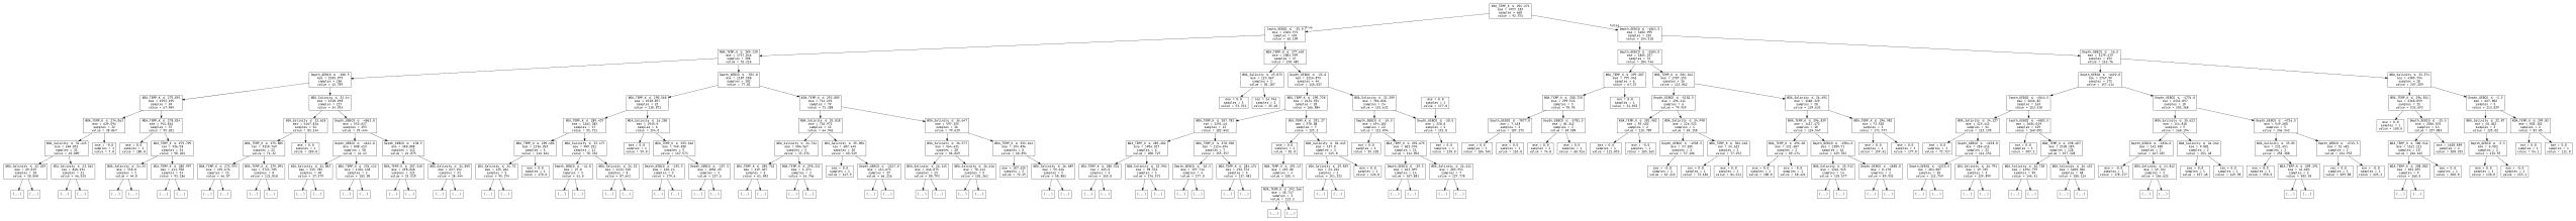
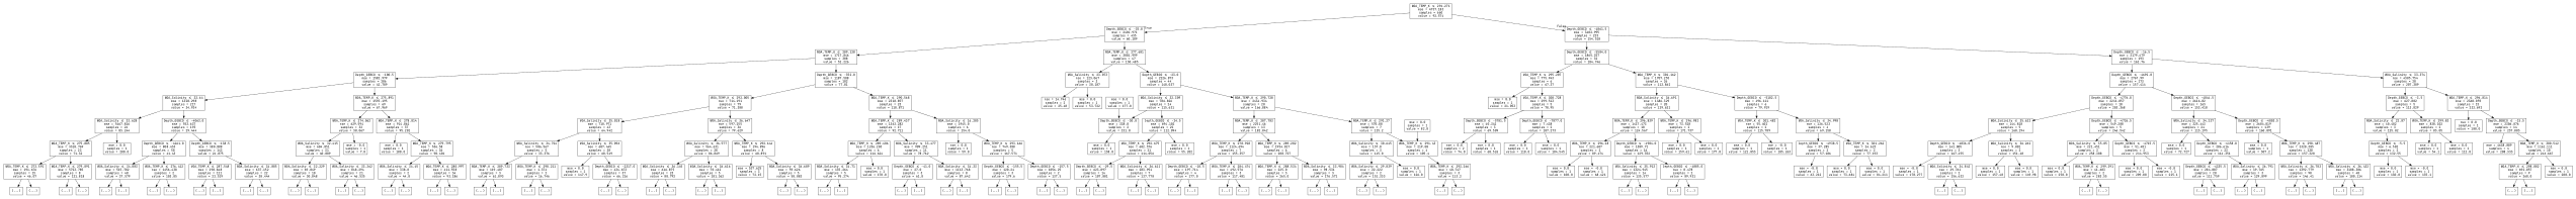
  digraph {
    fontname="JetBrains Mono"
    node [fontname="JetBrains Mono" shape=box]
    edge [fontname="JetBrains Mono"]
    n1 [label="WOA_TEMP_K <= 294.271\nmse = 4757.183\nsamples = 660\nvalue = 92.574"]
    n2 [label="Depth_GEBCO <= -35.0\nmse = 2401.971\nsamples = 435\nvalue = 60.109"]
    n3 [label="Depth_GEBCO <= -4861.5\nmse = 3402.995\nsamples = 225\nvalue = 154.518"]
    n4 [label="WOA_TEMP_K <= 289.128\nmse = 1717.846\nsamples = 388\nvalue = 52.226"]
    n5 [label="WOA_TEMP_K <= 277.681\nmse = 3001.999\nsamples = 47\nvalue = 130.485"]
    n6 [label="Depth_GEBCO <= -5584.0\nmse = 1865.357\nsamples = 32\nvalue = 104.746"]
    n7 [label="Depth_GEBCO <= -16.5\nmse = 3179.479\nsamples = 193\nvalue = 162.76"]
    n8 [label="Depth_GEBCO <= -100.5\nmse = 1582.979\nsamples = 286\nvalue = 42.789"]
    n9 [label="Depth_GEBCO <= -352.0\nmse = 1187.508\nsamples = 102\nvalue = 77.81"]
    n10 [label="WOA_Salinity <= 23.073\nmse = 123.067\nsamples = 3\nvalue = 30.187"]
    n11 [label="Depth_GEBCO <= -23.0\nmse = 2226.873\nsamples = 44\nvalue = 140.037"]
    n12 [label="WOA_Salinity <= 33.64\nmse = 1320.298\nsamples = 217\nvalue = 34.934"]
    n13 [label="WOA_TEMP_K <= 275.891\nmse = 1593.195\nsamples = 69\nvalue = 67.969"]
    n14 [label="WOA_TEMP_K <= 292.005\nmse = 714.191\nsamples = 79\nvalue = 71.388"]
    n15 [label="WOA_TEMP_K <= 290.568\nmse = 2318.857\nsamples = 23\nvalue = 110.871"]
    n16 [label="WOA_Salinity <= 33.628\nmse = 5467.816\nsamples = 24\nvalue = 83.244"]
    n17 [label="Depth_GEBCO <= -4063.0\nmse = 553.637\nsamples = 193\nvalue = 29.444"]
    n18 [label="WOA_TEMP_K <= 274.062\nmse = 629.594\nsamples = 32\nvalue = 38.067"]
    n19 [label="WOA_TEMP_K <= 278.014\nmse = 914.861\nsamples = 37\nvalue = 95.201"]
    n20 [label="WOA_TEMP_K <= 275.805\nmse = 3310.769\nsamples = 23\nvalue = 71.32"]
    n21 [label="mse = 0.0\nsamples = 1\nvalue = 280.0"]
    n22 [label="Depth_GEBCO <= -4161.0\nmse = 808.433\nsamples = 50\nvalue = 41.43"]
    n23 [label="Depth_GEBCO <= -138.5\nmse = 380.888\nsamples = 143\nvalue = 24.875"]
    n24 [label="WOA_TEMP_K <= 273.591\nmse = 191.676\nsamples = 15\nvalue = 46.07"]
    n25 [label="WOA_TEMP_K <= 279.091\nmse = 5723.785\nsamples = 8\nvalue = 121.818"]
    n26 [label="(...)"]
    n27 [label="(...)"]
    n28 [label="(...)"]
    n29 [label="(...)"]
    n30 [label="WOA_Salinity <= 34.083\nmse = 515.782\nsamples = 48\nvalue = 37.579"]
    n31 [label="WOA_TEMP_K <= 276.412\nmse = 1456.438\nsamples = 2\nvalue = 103.05"]
    n32 [label="WOA_TEMP_K <= 287.548\nmse = 298.848\nsamples = 121\nvalue = 22.519"]
    n33 [label="WOA_Salinity <= 34.805\nmse = 637.152\nsamples = 22\nvalue = 38.444"]
    n34 [label="(...)"]
    n35 [label="(...)"]
    n36 [label="(...)"]
    n37 [label="(...)"]
    n38 [label="(...)"]
    n39 [label="(...)"]
    n40 [label="(...)"]
    n41 [label="(...)"]
    n42 [label="WOA_Salinity <= 32.415\nmse = 604.851\nsamples = 31\nvalue = 40.009"]
    n43 [label="mse = -0.0\nsamples = 1\nvalue = 7.0"]
    n44 [label="mse = 0.0\nsamples = 1\nvalue = 180.0"]
    n45 [label="WOA_TEMP_K <= 279.795\nmse = 536.58\nsamples = 36\nvalue = 90.401"]
    n46 [label="WOA_Salinity <= 32.229\nmse = 69.049\nsamples = 10\nvalue = 30.048"]
    n47 [label="WOA_Salinity <= 33.362\nmse = 848.294\nsamples = 21\nvalue = 46.535"]
    n48 [label="(...)"]
    n49 [label="(...)"]
    n50 [label="(...)"]
    n51 [label="(...)"]
    n52 [label="WOA_Salinity <= 34.45\nmse = 338.0\nsamples = 2\nvalue = 44.0"]
    n53 [label="WOA_TEMP_K <= 280.997\nmse = 411.558\nsamples = 34\nvalue = 93.186"]
    n54 [label="(...)"]
    n55 [label="(...)"]
    n56 [label="(...)"]
    n57 [label="(...)"]
    n58 [label="WOA_Salinity <= 35.018\nmse = 710.971\nsamples = 43\nvalue = 64.942"]
    n59 [label="WOA_Salinity <= 36.647\nmse = 597.255\nsamples = 36\nvalue = 79.629"]
    n60 [label="WOA_TEMP_K <= 289.437\nmse = 1363.282\nsamples = 17\nvalue = 92.711"]
    n61 [label="WOA_Salinity <= 16.205\nmse = 1945.0\nsamples = 6\nvalue = 154.0"]
    n62 [label="WOA_Salinity <= 34.724\nmse = 506.567\nsamples = 5\nvalue = 33.376"]
    n63 [label="WOA_Salinity <= 35.096\nmse = 607.445\nsamples = 38\nvalue = 68.549"]
    n64 [label="WOA_Salinity <= 36.577\nmse = 564.631\nsamples = 28\nvalue = 86.869"]
    n65 [label="WOA_TEMP_K <= 292.644\nmse = 194.896\nsamples = 8\nvalue = 60.891"]
    n66 [label="WOA_TEMP_K <= 289.733\nmse = 119.407\nsamples = 3\nvalue = 61.093"]
    n67 [label="WOA_TEMP_K <= 290.211\nmse = 1.374\nsamples = 2\nvalue = 16.746"]
    n68 [label="mse = 0.0\nsamples = 1\nvalue = 147.9"]
    n69 [label="Depth_GEBCO <= -2317.0\nmse = 434.673\nsamples = 37\nvalue = 66.216"]
    n70 [label="(...)"]
    n71 [label="(...)"]
    n72 [label="(...)"]
    n73 [label="(...)"]
    n74 [label="(...)"]
    n75 [label="(...)"]
    n76 [label="WOA_Salinity <= 36.145\nmse = 646.875\nsamples = 23\nvalue = 80.792"]
    n77 [label="WOA_Salinity <= 36.616\nmse = 70.412\nsamples = 5\nvalue = 101.362"]
    n78 [label="mse = 107.625\nsamples = 3\nvalue = 72.15"]
    n79 [label="WOA_Salinity <= 36.689\nmse = 59.626\nsamples = 5\nvalue = 50.883"]
    n80 [label="(...)"]
    n81 [label="(...)"]
    n82 [label="(...)"]
    n83 [label="(...)"]
    n84 [label="(...)"]
    n85 [label="(...)"]
    n86 [label="WOA_TEMP_K <= 289.406\nmse = 1236.203\nsamples = 6\nvalue = 116.624"]
    n87 [label="WOA_Salinity <= 33.477\nmse = 909.251\nsamples = 11\nvalue = 78.762"]
    n88 [label="mse = 0.0\nsamples = 1\nvalue = 59.0"]
    n89 [label="WOA_TEMP_K <= 293.166\nmse = 749.388\nsamples = 5\nvalue = 167.571"]
    n90 [label="WOA_Salinity <= 34.71\nmse = 135.264\nsamples = 5\nvalue = 95.274"]
    n91 [label="mse = 0.0\nsamples = 1\nvalue = 170.0"]
    n92 [label="Depth_GEBCO <= -41.0\nmse = 27.0\nsamples = 3\nvalue = 61.0"]
    n93 [label="WOA_Salinity <= 34.33\nmse = 1113.768\nsamples = 8\nvalue = 87.642"]
    n94 [label="(...)"]
    n95 [label="(...)"]
    n96 [label="(...)"]
    n97 [label="(...)"]
    n98 [label="(...)"]
    n99 [label="(...)"]
    n100 [label="Depth_GEBCO <= -155.5\nmse = 120.24\nsamples = 3\nvalue = 179.6"]
    n101 [label="Depth_GEBCO <= -157.5\nmse = 1056.25\nsamples = 2\nvalue = 137.5"]
    n102 [label="(...)"]
    n103 [label="(...)"]
    n104 [label="(...)"]
    n105 [label="(...)"]
    n106 [label="mse = 14.746\nsamples = 2\nvalue = 25.48"]
    n107 [label="mse = 0.0\nsamples = 1\nvalue = 53.722"]
    n108 [label="WOA_Salinity <= 32.309\nmse = 786.826\nsamples = 24\nvalue = 115.631"]
    n109 [label="WOA_TEMP_K <= 290.728\nmse = 2434.934\nsamples = 20\nvalue = 166.884"]
    n110 [label="Depth_GEBCO <= -30.0\nmse = 338.0\nsamples = 2\nvalue = 151.0"]
    n111 [label="Depth_GEBCO <= -24.5\nmse = 694.102\nsamples = 22\nvalue = 112.094"]
    n112 [label="WOA_TEMP_K <= 287.783\nmse = 2251.46\nsamples = 13\nvalue = 182.042"]
    n113 [label="WOA_TEMP_K <= 291.27\nmse = 570.08\nsamples = 7\nvalue = 125.2"]
    n114 [label="mse = 0.0\nsamples = 1\nvalue = 138.0"]
    n115 [label="WOA_TEMP_K <= 292.675\nmse = 602.576\nsamples = 21\nvalue = 114.056"]
    n116 [label="mse = 0.0\nsamples = 1\nvalue = 55.202"]
    n117 [label="mse = 0.0\nsamples = 1\nvalue = 177.0"]
    n118 [label="Depth_GEBCO <= -29.5\nmse = 623.097\nsamples = 14\nvalue = 107.881"]
    n119 [label="WOA_Salinity <= 36.611\nmse = 283.951\nsamples = 7\nvalue = 127.778"]
    n120 [label="(...)"]
    n121 [label="(...)"]
    n122 [label="(...)"]
    n123 [label="(...)"]
    n124 [label="WOA_TEMP_K <= 278.928\nmse = 1124.694\nsamples = 7\nvalue = 155.357"]
    n125 [label="WOA_TEMP_K <= 289.282\nmse = 1954.017\nsamples = 6\nvalue = 208.727"]
    n126 [label="WOA_Salinity <= 30.645\nmse = 137.0\nsamples = 3\nvalue = 145.0"]
    n127 [label="WOA_TEMP_K <= 291.43\nmse = 219.08\nsamples = 4\nvalue = 105.4"]
    n128 [label="Depth_GEBCO <= -10.5\nmse = 197.714\nsamples = 4\nvalue = 177.0"]
    n129 [label="WOA_TEMP_K <= 284.474\nmse = 492.576\nsamples = 3\nvalue = 117.481"]
    n130 [label="WOA_TEMP_K <= 288.534\nmse = 225.0\nsamples = 3\nvalue = 265.0"]
    n131 [label="WOA_Salinity <= 33.904\nmse = 98.531\nsamples = 3\nvalue = 176.571"]
    n132 [label="(...)"]
    n133 [label="(...)"]
    n134 [label="(...)"]
    n135 [label="(...)"]
    n136 [label="(...)"]
    n137 [label="(...)"]
    n138 [label="(...)"]
    n139 [label="(...)"]
    n140 [label="WOA_Salinity <= 29.839\nmse = 22.222\nsamples = 2\nvalue = 151.333"]
    n141 [label="mse = 0.0\nsamples = 1\nvalue = 126.0"]
    n142 [label="WOA_TEMP_K <= 293.266\nmse = 48.747\nsamples = 3\nvalue = 113.2"]
    n143 [label="(...)"]
    n144 [label="(...)"]
    n145 [label="mse = 0.0\nsamples = 1\nvalue = 82.0"]
    n146 [label="(...)"]
    n147 [label="(...)"]
    n148 [label="WOA_TEMP_K <= 295.207\nmse = 775.943\nsamples = 6\nvalue = 67.37"]
    n149 [label="WOA_TEMP_K <= 301.162\nmse = 1707.255\nsamples = 26\nvalue = 113.862"]
    n150 [label="Depth_GEBCO <= -4692.0\nmse = 2767.99\nsamples = 173\nvalue = 157.414"]
    n151 [label="WOA_Salinity <= 33.374\nmse = 4385.754\nsamples = 20\nvalue = 207.309"]
    n152 [label="mse = 0.0\nsamples = 1\nvalue = 21.053"]
    n153 [label="WOA_TEMP_K <= 300.728\nmse = 299.513\nsamples = 5\nvalue = 78.95"]
    n154 [label="WOA_Salinity <= 36.691\nmse = 1486.329\nsamples = 20\nvalue = 129.621"]
    n155 [label="Depth_GEBCO <= -5102.5\nmse = 496.111\nsamples = 6\nvalue = 79.919"]
    n156 [label="Depth_GEBCO <= -5781.5\nmse = 40.342\nsamples = 3\nvalue = 69.509"]
    n157 [label="Depth_GEBCO <= -7877.0\nmse = 7.438\nsamples = 2\nvalue = 107.273"]
    n158 [label="mse = 0.0\nsamples = 2\nvalue = 74.0"]
    n159 [label="mse = 0.0\nsamples = 1\nvalue = 60.526"]
    n160 [label="mse = 0.0\nsamples = 1\nvalue = 110.0"]
    n161 [label="mse = 0.0\nsamples = 1\nvalue = 104.545"]
    n162 [label="WOA_TEMP_K <= 296.839\nmse = 1417.473\nsamples = 18\nvalue = 124.567"]
    n163 [label="WOA_TEMP_K <= 296.982\nmse = 73.528\nsamples = 2\nvalue = 171.737"]
    n164 [label="WOA_TEMP_K <= 301.482\nmse = 55.402\nsamples = 2\nvalue = 115.789"]
    n165 [label="WOA_Salinity <= 34.998\nmse = 126.523\nsamples = 4\nvalue = 69.158"]
    n166 [label="WOA_TEMP_K <= 296.28\nmse = 221.607\nsamples = 2\nvalue = 89.474"]
    n167 [label="Depth_GEBCO <= -4904.0\nmse = 1389.71\nsamples = 16\nvalue = 129.352"]
    n168 [label="mse = 0.0\nsamples = 1\nvalue = 159.61"]
    n169 [label="mse = 0.0\nsamples = 1\nvalue = 177.8"]
    n170 [label="mse = 0.0\nsamples = 1\nvalue = 100.0"]
    n171 [label="mse = -0.0\nsamples = 1\nvalue = 68.421"]
    n172 [label="WOA_Salinity <= 35.913\nmse = 1324.945\nsamples = 14\nvalue = 135.577"]
    n173 [label="Depth_GEBCO <= -4885.0\nmse = 0.478\nsamples = 2\nvalue = 89.931"]
    n174 [label="(...)"]
    n175 [label="(...)"]
    n176 [label="(...)"]
    n177 [label="(...)"]
    n178 [label="mse = 0.0\nsamples = 1\nvalue = 121.053"]
    n179 [label="mse = -0.0\nsamples = 1\nvalue = 105.263"]
    n180 [label="Depth_GEBCO <= -4938.5\nmse = 37.285\nsamples = 2\nvalue = 57.106"]
    n181 [label="WOA_TEMP_K <= 301.262\nmse = 24.623\nsamples = 2\nvalue = 77.193"]
    n182 [label="mse = -0.0\nsamples = 1\nvalue = 63.212"]
    n183 [label="mse = 0.0\nsamples = 1\nvalue = 73.684"]
    n184 [label="mse = 0.0\nsamples = 1\nvalue = 84.211"]
    n185 [label="Depth_GEBCO <= -4776.0\nmse = 2211.057\nsamples = 10\nvalue = 203.368"]
    n186 [label="Depth_GEBCO <= -4044.5\nmse = 2616.82\nsamples = 163\nvalue = 153.418"]
    n187 [label="Depth_GEBCO <= -3.5\nmse = 627.802\nsamples = 5\nvalue = 113.029"]
    n188 [label="WOA_TEMP_K <= 296.814\nmse = 2360.059\nsamples = 15\nvalue = 232.692"]
    n189 [label="WOA_Salinity <= 35.622\nmse = 144.818\nsamples = 5\nvalue = 160.194"]
    n190 [label="Depth_GEBCO <= -4726.5\nmse = 549.288\nsamples = 5\nvalue = 246.542"]
    n191 [label="WOA_Salinity <= 34.237\nmse = 325.443\nsamples = 24\nvalue = 113.195"]
    n192 [label="Depth_GEBCO <= -4003.5\nmse = 2684.019\nsamples = 139\nvalue = 160.091"]
    n193 [label="Depth_GEBCO <= -4836.0\nmse = 142.005\nsamples = 3\nvalue = 167.455"]
    n194 [label="WOA_Salinity <= 36.262\nmse = 9.001\nsamples = 2\nvalue = 151.48"]
    n195 [label="WOA_Salinity <= 35.05\nmse = 221.451\nsamples = 3\nvalue = 258.388"]
    n196 [label="Depth_GEBCO <= -4715.5\nmse = 51.481\nsamples = 2\nvalue = 214.953"]
    n197 [label="mse = -0.0\nsamples = 1\nvalue = 178.277"]
    n198 [label="WOA_Salinity <= 34.842\nmse = 49.761\nsamples = 2\nvalue = 156.632"]
    n199 [label="mse = 0.0\nsamples = 1\nvalue = 157.48"]
    n200 [label="mse = 0.0\nsamples = 1\nvalue = 149.98"]
    n201 [label="(...)"]
    n202 [label="(...)"]
    n203 [label="mse = 0.0\nsamples = 1\nvalue = 250.0"]
    n204 [label="WOA_TEMP_K <= 299.291\nmse = 41.603\nsamples = 2\nvalue = 283.55"]
    n205 [label="mse = 0.0\nsamples = 1\nvalue = 209.88"]
    n206 [label="mse = -0.0\nsamples = 1\nvalue = 225.1"]
    n207 [label="(...)"]
    n208 [label="(...)"]
    n209 [label="mse = 0.0\nsamples = 1\nvalue = 72.727"]
    n210 [label="Depth_GEBCO <= -4158.0\nmse = 286.616\nsamples = 23\nvalue = 114.351"]
    n211 [label="mse = 0.0\nsamples = 1\nvalue = 307.2"]
    n212 [label="WOA_TEMP_K <= 298.487\nmse = 2320.385\nsamples = 138\nvalue = 157.328"]
    n213 [label="Depth_GEBCO <= -4335.5\nmse = 284.087\nsamples = 20\nvalue = 111.759"]
    n214 [label="WOA_Salinity <= 36.791\nmse = 19.765\nsamples = 3\nvalue = 129.899"]
    n215 [label="(...)"]
    n216 [label="(...)"]
    n217 [label="(...)"]
    n218 [label="(...)"]
    n219 [label="WOA_Salinity <= 36.703\nmse = 1392.779\nsamples = 90\nvalue = 146.41"]
    n220 [label="WOA_Salinity <= 36.432\nmse = 3488.306\nsamples = 48\nvalue = 180.114"]
    n221 [label="(...)"]
    n222 [label="(...)"]
    n223 [label="(...)"]
    n224 [label="(...)"]
    n225 [label="WOA_Salinity <= 22.87\nmse = 40.402\nsamples = 3\nvalue = 125.02"]
    n226 [label="WOA_TEMP_K <= 299.83\nmse = 838.102\nsamples = 2\nvalue = 83.05"]
    n227 [label="mse = 0.0\nsamples = 1\nvalue = 180.0"]
    n228 [label="Depth_GEBCO <= -15.5\nmse = 2306.076\nsamples = 14\nvalue = 237.083"]
    n229 [label="Depth_GEBCO <= -5.5\nmse = 6.502\nsamples = 2\nvalue = 132.55"]
    n230 [label="mse = 0.0\nsamples = 1\nvalue = 54.1"]
    n231 [label="mse = 0.0\nsamples = 1\nvalue = 112.0"]
    n232 [label="mse = 0.0\nsamples = 1\nvalue = 130.0"]
    n233 [label="mse = -0.0\nsamples = 1\nvalue = 135.1"]
    n234 [label="mse = 4638.889\nsamples = 4\nvalue = 208.333"]
    n235 [label="WOA_TEMP_K <= 300.542\nmse = 1161.111\nsamples = 10\nvalue = 246.667"]
    n236 [label="WOA_TEMP_K <= 298.002\nmse = 692.857\nsamples = 9\nvalue = 260.0"]
    n237 [label="mse = 0.0\nsamples = 1\nvalue = 200.0"]
    n238 [label="(...)"]
    n239 [label="(...)"]
    n1 -> n2 [headlabel=True labelangle=45 labeldistance=2.5]
    n1 -> n3 [headlabel=False labelangle=-45 labeldistance=2.5]
    n2 -> n4
    n2 -> n5
    n3 -> n6
    n3 -> n7
    n4 -> n8
    n4 -> n9
    n5 -> n10
    n5 -> n11
    n6 -> n148
    n6 -> n149
    n7 -> n150
    n7 -> n151
    n8 -> n12
    n8 -> n13
    n9 -> n14
    n9 -> n15
    n10 -> n106
    n10 -> n107
    n11 -> n108
    n11 -> n109
    n12 -> n16
    n12 -> n17
    n13 -> n18
    n13 -> n19
    n14 -> n58
    n14 -> n59
    n15 -> n60
    n15 -> n61
    n16 -> n20
    n16 -> n21
    n17 -> n22
    n17 -> n23
    n18 -> n42
    n18 -> n43
    n19 -> n44
    n19 -> n45
    n20 -> n24
    n20 -> n25
    n22 -> n30
    n22 -> n31
    n23 -> n32
    n23 -> n33
    n24 -> n26
    n24 -> n27
    n25 -> n28
    n25 -> n29
    n30 -> n34
    n30 -> n35
    n31 -> n36
    n31 -> n37
    n32 -> n38
    n32 -> n39
    n33 -> n40
    n33 -> n41
    n42 -> n46
    n42 -> n47
    n45 -> n52
    n45 -> n53
    n46 -> n48
    n46 -> n49
    n47 -> n50
    n47 -> n51
    n52 -> n54
    n52 -> n55
    n53 -> n56
    n53 -> n57
    n58 -> n62
    n58 -> n63
    n59 -> n64
    n59 -> n65
    n60 -> n86
    n60 -> n87
    n61 -> n88
    n61 -> n89
    n62 -> n66
    n62 -> n67
    n63 -> n68
    n63 -> n69
    n64 -> n76
    n64 -> n77
    n65 -> n78
    n65 -> n79
    n66 -> n70
    n66 -> n71
    n67 -> n72
    n67 -> n73
    n69 -> n74
    n69 -> n75
    n76 -> n80
    n76 -> n81
    n77 -> n82
    n77 -> n83
    n79 -> n84
    n79 -> n85
    n86 -> n90
    n86 -> n91
    n87 -> n92
    n87 -> n93
    n89 -> n100
    n89 -> n101
    n90 -> n94
    n90 -> n95
    n92 -> n96
    n92 -> n97
    n93 -> n98
    n93 -> n99
    n100 -> n102
    n100 -> n103
    n101 -> n104
    n101 -> n105
    n108 -> n110
    n108 -> n111
    n109 -> n112
    n109 -> n113
    n110 -> n114
    n111 -> n115
    n111 -> n116
    n112 -> n124
    n112 -> n125
    n113 -> n126
-   n113 -> n145
+   n113 -> n127
    n115 -> n118
    n115 -> n119
    n117 -> n110
    n118 -> n120
    n118 -> n121
    n119 -> n122
    n119 -> n123
    n124 -> n128
    n124 -> n129
    n125 -> n130
    n125 -> n131
    n126 -> n140
    n126 -> n141
    n127 -> n142
    n128 -> n132
    n128 -> n133
    n129 -> n134
    n129 -> n135
    n130 -> n136
    n130 -> n137
    n131 -> n138
    n131 -> n139
    n140 -> n143
    n140 -> n144
    n142 -> n146
    n142 -> n147
    n145 -> n127
    n148 -> n152
    n148 -> n153
    n149 -> n154
    n149 -> n155
    n150 -> n185
    n150 -> n186
    n151 -> n187
    n151 -> n188
    n153 -> n156
    n153 -> n157
    n154 -> n162
    n154 -> n163
    n155 -> n164
    n155 -> n165
    n156 -> n158
    n156 -> n159
    n157 -> n160
    n157 -> n161
    n162 -> n166
    n162 -> n167
    n163 -> n168
    n163 -> n169
    n164 -> n178
    n164 -> n179
    n165 -> n180
    n165 -> n181
    n166 -> n170
    n166 -> n171
    n167 -> n172
    n167 -> n173
    n172 -> n174
    n172 -> n175
    n173 -> n176
    n173 -> n177
    n180 -> n182
    n181 -> n183
    n181 -> n184
    n185 -> n189
    n185 -> n190
    n186 -> n191
    n186 -> n192
    n187 -> n225
    n187 -> n226
    n188 -> n227
    n188 -> n228
    n189 -> n193
    n189 -> n194
    n190 -> n195
    n190 -> n196
    n191 -> n209
    n191 -> n210
    n192 -> n211
    n192 -> n212
    n193 -> n197
    n193 -> n198
    n194 -> n199
    n194 -> n200
    n195 -> n203
    n195 -> n204
    n196 -> n205
    n196 -> n206
    n198 -> n201
    n198 -> n202
    n204 -> n207
    n204 -> n208
    n210 -> n213
    n210 -> n214
    n212 -> n219
    n212 -> n220
    n213 -> n215
    n213 -> n216
    n214 -> n217
    n214 -> n218
    n219 -> n221
    n219 -> n222
    n220 -> n223
    n220 -> n224
    n225 -> n229
    n226 -> n230
    n226 -> n231
    n228 -> n234
    n228 -> n235
    n229 -> n232
    n229 -> n233
    n235 -> n236
    n235 -> n237
    n236 -> n238
    n236 -> n239
  }
